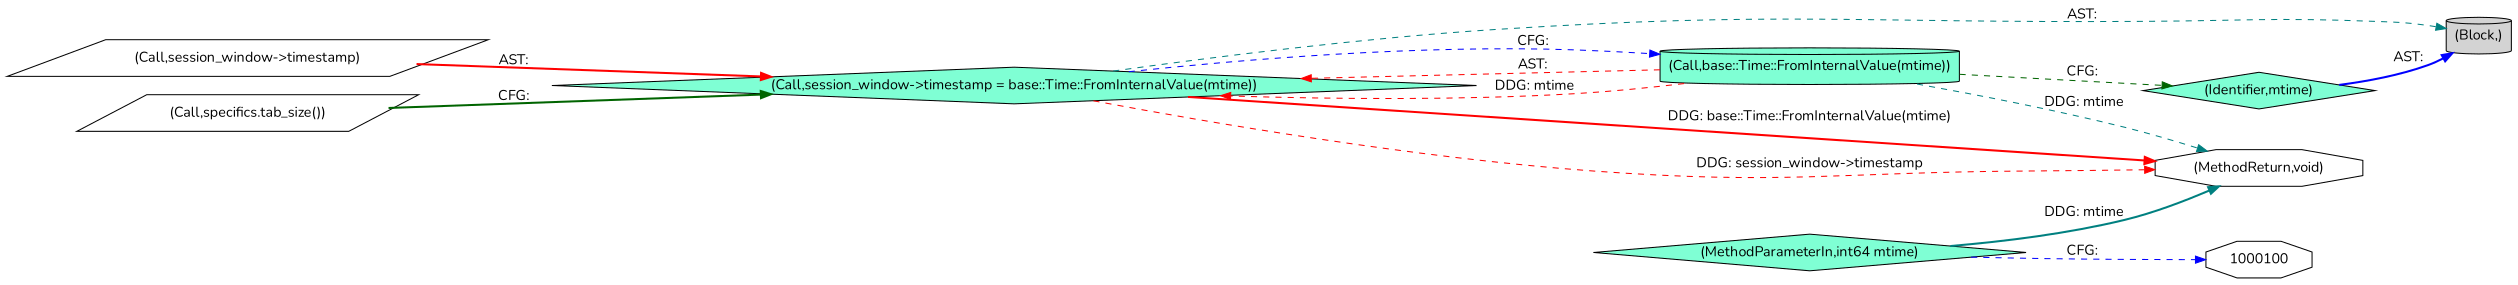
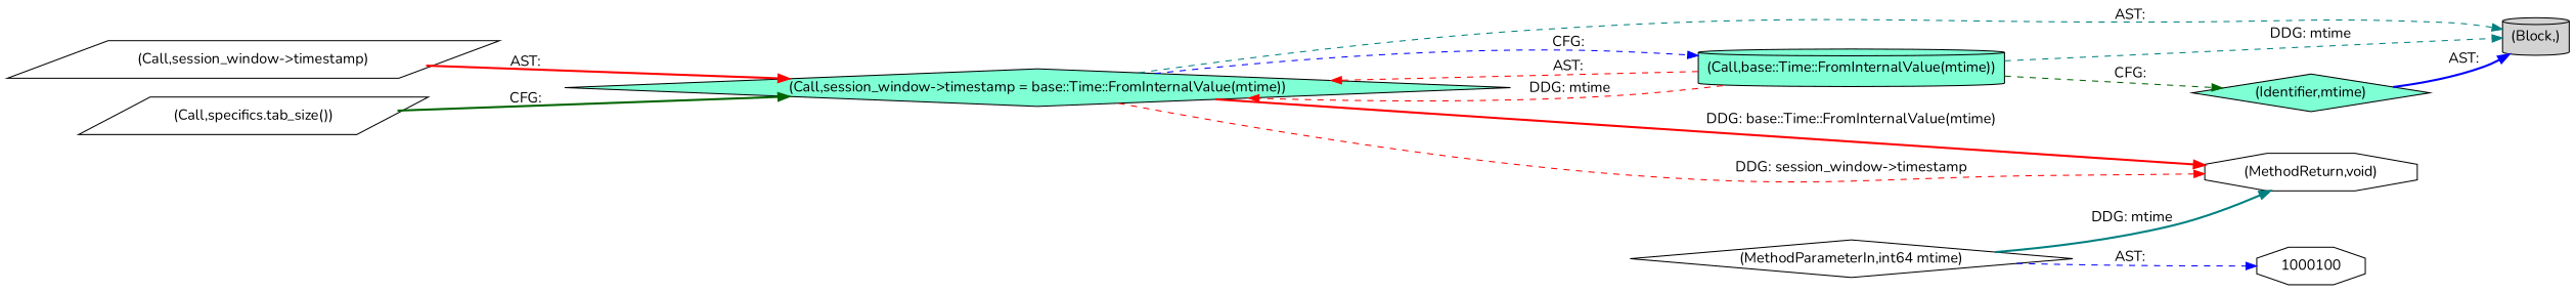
  digraph {
    fontname=Nunito
    rankdir=LR
    node [fillcolor=aquamarine fontname=Nunito shape=diamond style=filled]
    edge [color=red fontname=Nunito style=dashed]
    n1 [label="(Call,session_window->timestamp = base::Time::FromInternalValue(mtime))"]
    n2 [label="(Call,base::Time::FromInternalValue(mtime))" shape=cylinder]
    n3 [fillcolor=lightgrey label="(Block,)" shape=cylinder]
    n4 [fillcolor=white label="(MethodReturn,void)" shape=octagon]
    n5 [label="(Identifier,mtime)"]
-   n6 [label="(MethodParameterIn,int64 mtime)"]
+   n6 [fillcolor=white label="(MethodParameterIn,int64 mtime)"]
    1000100 [fillcolor=white shape=octagon]
    n8 [fillcolor=white label="(Call,session_window->timestamp)" shape=parallelogram]
    n9 [fillcolor=white label="(Call,specifics.tab_size())" shape=parallelogram]
    n1 -> n2 [color=blue label="CFG: "]
    n1 -> n3 [color=teal label="AST: "]
    n1 -> n4 [label="DDG: base::Time::FromInternalValue(mtime)" style=bold]
    n1 -> n4 [label="DDG: session_window->timestamp"]
    n2 -> n1 [label="AST: "]
    n2 -> n1 [label="DDG: mtime"]
-   n2 -> n4 [color=teal label="DDG: mtime"]
+   n2 -> n3 [color=teal label="DDG: mtime"]
    n2 -> n5 [color=darkgreen label="CFG: "]
    n5 -> n3 [color=blue label="AST: " style=bold]
    n6 -> n4 [color=teal label="DDG: mtime" style=bold]
-   n6 -> 1000100 [color=blue label="CFG: "]
+   n6 -> 1000100 [color=blue label="AST: "]
    n8 -> n1 [label="AST: " style=bold]
    n9 -> n1 [color=darkgreen label="CFG: " style=bold]
  }
